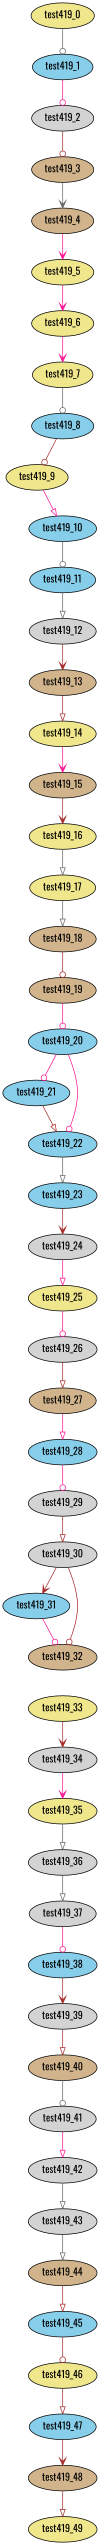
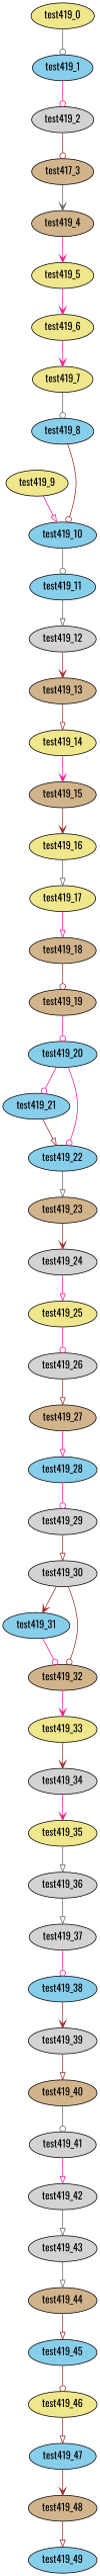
  digraph {
    fontname=Oswald
    node [fillcolor=khaki fontname=Oswald style=filled]
    edge [arrowhead=onormal color=brown fontname=Oswald]
    test419_1 [fillcolor=skyblue]
    test419_0
    test419_2 [fillcolor=lightgrey]
-   test419_3 [fillcolor=tan]
+   test419_3 [fillcolor=tan label=test417_3]
    test419_4 [fillcolor=tan]
    test419_5
    test419_6
    test419_7
    test419_8 [fillcolor=skyblue]
    test419_9
    test419_10 [fillcolor=skyblue]
    test419_11 [fillcolor=skyblue]
    test419_12 [fillcolor=lightgrey]
    test419_13 [fillcolor=tan]
    test419_14
    test419_15 [fillcolor=tan]
    test419_16
    test419_17
    test419_18 [fillcolor=tan]
    test419_19 [fillcolor=tan]
    test419_20 [fillcolor=skyblue]
    test419_21 [fillcolor=skyblue]
    test419_22 [fillcolor=skyblue]
-   test419_23 [fillcolor=skyblue]
+   test419_23 [fillcolor=tan]
    test419_24 [fillcolor=lightgrey]
    test419_25
    test419_26 [fillcolor=lightgrey]
    test419_27 [fillcolor=tan]
    test419_28 [fillcolor=skyblue]
    test419_29 [fillcolor=lightgrey]
    test419_30 [fillcolor=lightgrey]
    test419_31 [fillcolor=skyblue]
    test419_32 [fillcolor=tan]
    test419_33
    test419_34 [fillcolor=lightgrey]
    test419_35
    test419_36 [fillcolor=lightgrey]
    test419_37 [fillcolor=lightgrey]
    test419_38 [fillcolor=skyblue]
    test419_39 [fillcolor=lightgrey]
    test419_40 [fillcolor=tan]
    test419_41 [fillcolor=lightgrey]
    test419_42 [fillcolor=lightgrey]
    test419_43 [fillcolor=lightgrey]
    test419_44 [fillcolor=tan]
    test419_45 [fillcolor=skyblue]
    test419_46
    test419_47 [fillcolor=skyblue]
    test419_48 [fillcolor=tan]
-   test419_49
+   test419_49 [fillcolor=skyblue]
    test419_1 -> test419_2 [arrowhead=odot color=deeppink]
    test419_0 -> test419_1 [arrowhead=odot color=gray40]
    test419_2 -> test419_3 [arrowhead=odot]
    test419_3 -> test419_4 [arrowhead=vee color=gray40]
    test419_4 -> test419_5 [arrowhead=vee color=deeppink]
    test419_5 -> test419_6 [arrowhead=vee color=deeppink]
    test419_6 -> test419_7 [arrowhead=vee color=deeppink]
    test419_7 -> test419_8 [arrowhead=odot color=gray40]
-   test419_8 -> test419_9 [arrowhead=odot]
+   test419_8 -> test419_10 [arrowhead=odot]
    test419_9 -> test419_10 [color=deeppink]
    test419_10 -> test419_11 [arrowhead=odot color=gray40]
    test419_11 -> test419_12 [color=gray40]
    test419_12 -> test419_13 [arrowhead=vee]
    test419_13 -> test419_14
    test419_14 -> test419_15 [arrowhead=vee color=deeppink]
    test419_15 -> test419_16 [arrowhead=vee]
    test419_16 -> test419_17 [color=gray40]
-   test419_17 -> test419_18 [color=gray40]
+   test419_17 -> test419_18 [color=deeppink]
    test419_18 -> test419_19 [arrowhead=odot]
    test419_19 -> test419_20 [arrowhead=odot color=deeppink]
    test419_20 -> test419_21 [arrowhead=odot color=deeppink]
    test419_20 -> test419_22 [arrowhead=odot color=deeppink]
    test419_21 -> test419_22
    test419_22 -> test419_23 [color=gray40]
    test419_23 -> test419_24 [arrowhead=vee]
    test419_24 -> test419_25 [color=deeppink]
    test419_25 -> test419_26 [arrowhead=odot color=deeppink]
    test419_26 -> test419_27
    test419_27 -> test419_28 [color=deeppink]
    test419_28 -> test419_29 [arrowhead=odot color=deeppink]
    test419_29 -> test419_30
    test419_30 -> test419_31 [arrowhead=vee]
    test419_30 -> test419_32 [arrowhead=odot]
    test419_31 -> test419_32 [arrowhead=odot color=deeppink]
+   test419_32 -> test419_33 [arrowhead=vee color=deeppink]
    test419_33 -> test419_34 [arrowhead=vee]
    test419_34 -> test419_35 [arrowhead=vee color=deeppink]
    test419_35 -> test419_36 [color=gray40]
    test419_36 -> test419_37 [color=gray40]
    test419_37 -> test419_38 [arrowhead=odot color=deeppink]
    test419_38 -> test419_39 [arrowhead=vee]
    test419_39 -> test419_40
    test419_40 -> test419_41 [arrowhead=odot color=gray40]
    test419_41 -> test419_42 [color=deeppink]
    test419_42 -> test419_43 [color=gray40]
    test419_43 -> test419_44 [color=gray40]
    test419_44 -> test419_45
    test419_45 -> test419_46 [arrowhead=odot]
    test419_46 -> test419_47
    test419_47 -> test419_48 [arrowhead=vee]
    test419_48 -> test419_49
  }
